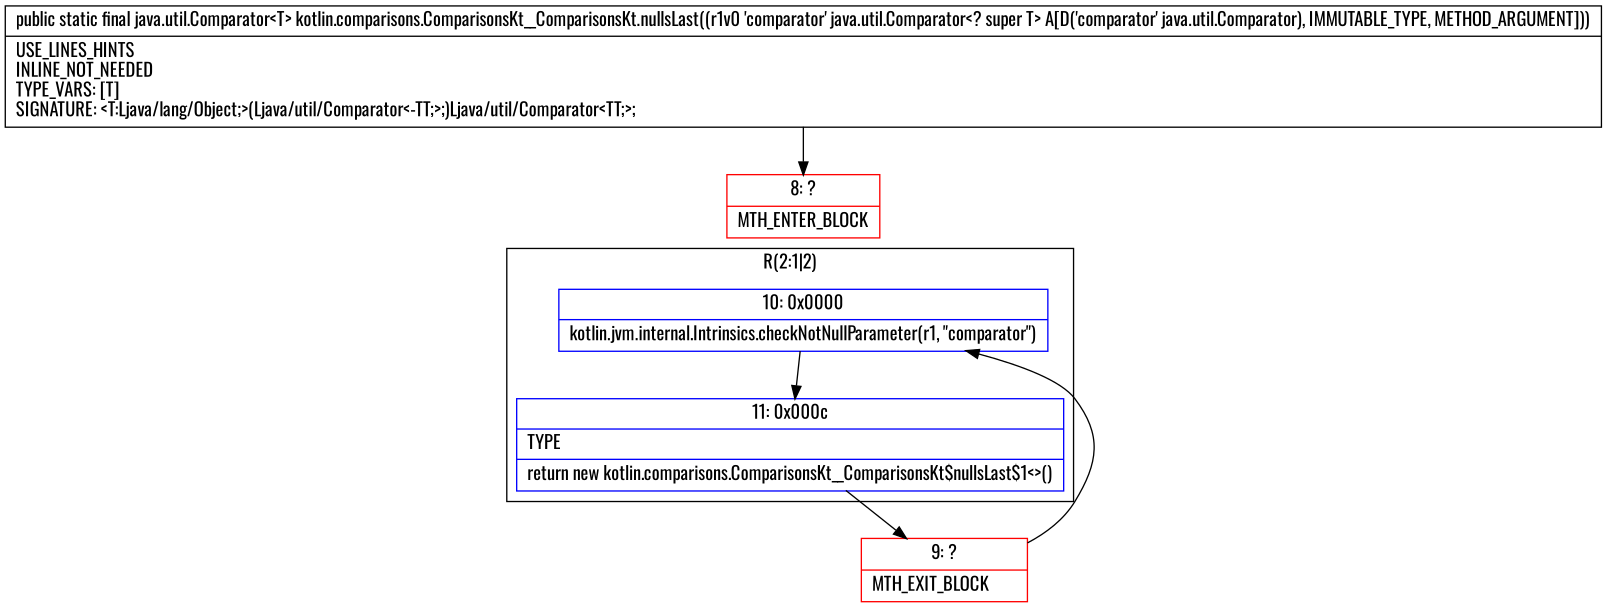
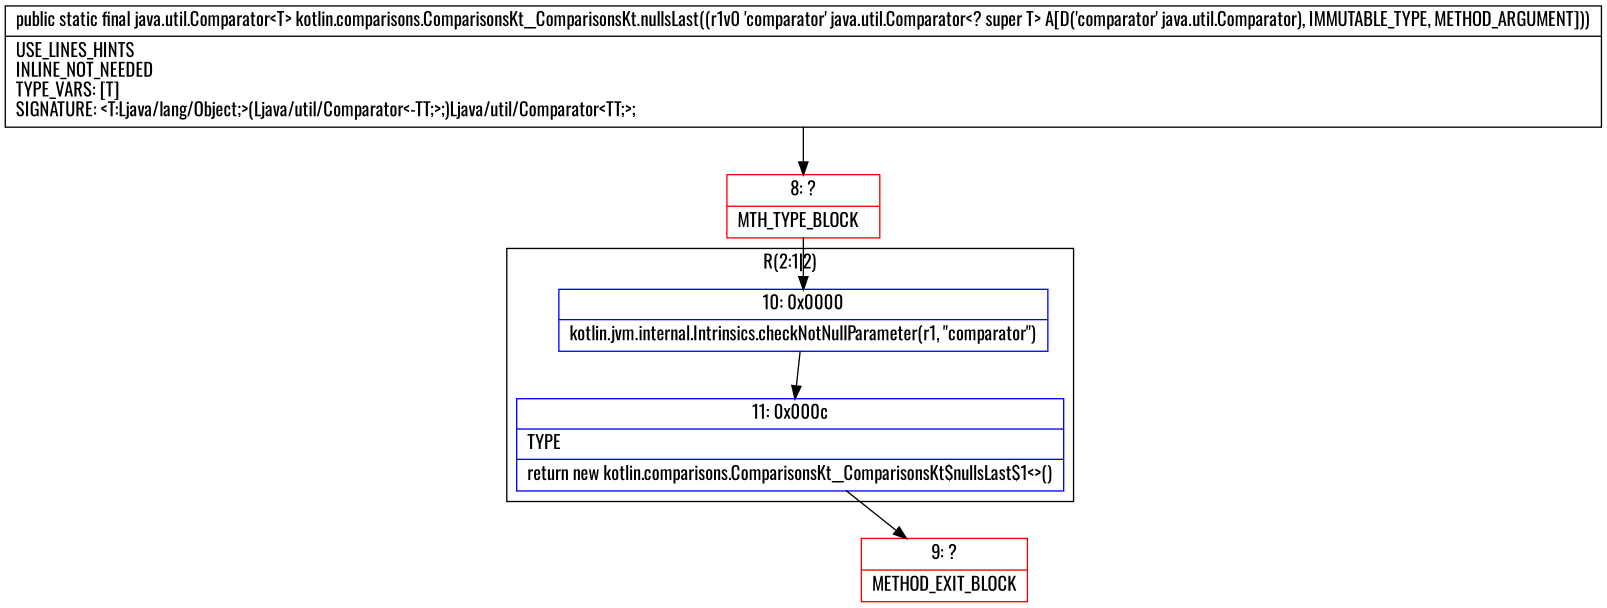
  digraph {
    fontname=Oswald
    node [color=blue fontname=Oswald shape=record]
    edge [fontname=Oswald]
    n1 [label="{10\:\ 0x0000|kotlin.jvm.internal.Intrinsics.checkNotNullParameter(r1, \"comparator\")\l}"]
    n2 [label="{11\:\ 0x000c|TYPE\l|return new kotlin.comparisons.ComparisonsKt__ComparisonsKt$nullsLast$1\<\>()\l}"]
-   n3 [color=red label="{9\:\ ?|MTH_EXIT_BLOCK\l}"]
-   n4 [color=red label="{8\:\ ?|MTH_ENTER_BLOCK\l}"]
+   n3 [color=red label="{9\:\ ?|METHOD_EXIT_BLOCK\l}"]
+   n4 [color=red label="{8\:\ ?|MTH_TYPE_BLOCK\l}"]
    n5 [label="{public static final java.util.Comparator\<T\> kotlin.comparisons.ComparisonsKt__ComparisonsKt.nullsLast((r1v0 'comparator' java.util.Comparator\<? super T\> A[D('comparator' java.util.Comparator), IMMUTABLE_TYPE, METHOD_ARGUMENT]))  | USE_LINES_HINTS\lINLINE_NOT_NEEDED\lTYPE_VARS: [T]\lSIGNATURE: \<T:Ljava\/lang\/Object;\>(Ljava\/util\/Comparator\<\-TT;\>;)Ljava\/util\/Comparator\<TT;\>;\l}" color=""]
    subgraph cluster_1 {
      label="R(2:1|2)"
      n1
      n2
    }
    n1 -> n2
    n2 -> n3
-   n3 -> n1
+   n4 -> n1
    n5 -> n4
  }
